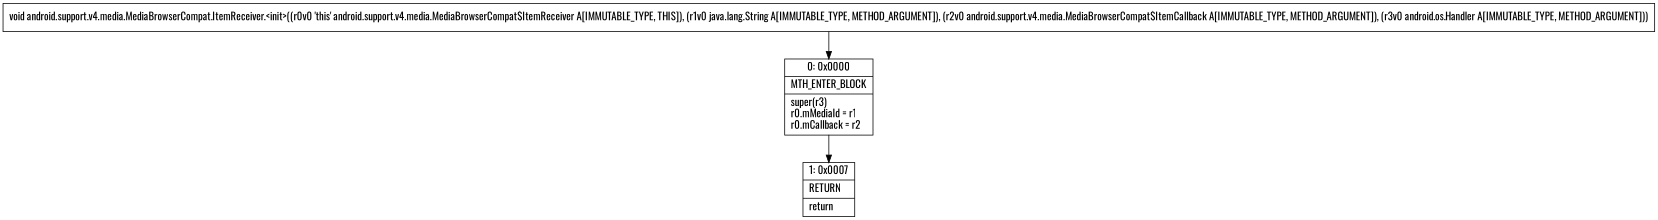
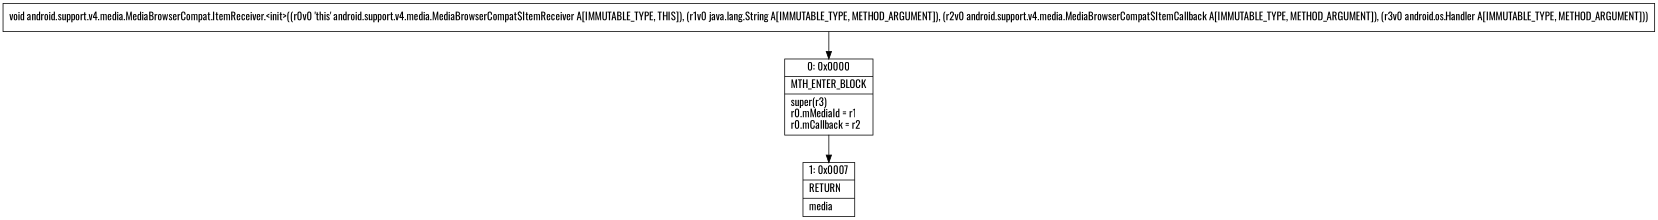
  digraph {
    fontname=Oswald
    node [shape=record fontname=Oswald]
    edge [fontname=Oswald]
    n1 [label="{0\:\ 0x0000|MTH_ENTER_BLOCK\l|super(r3)\lr0.mMediaId = r1\lr0.mCallback = r2\l}"]
-   n2 [label="{1\:\ 0x0007|RETURN\l|return\l}"]
+   n2 [label="{1\:\ 0x0007|RETURN\l|media\l}"]
    n3 [label="{void android.support.v4.media.MediaBrowserCompat.ItemReceiver.\<init\>((r0v0 'this' android.support.v4.media.MediaBrowserCompat$ItemReceiver A[IMMUTABLE_TYPE, THIS]), (r1v0 java.lang.String A[IMMUTABLE_TYPE, METHOD_ARGUMENT]), (r2v0 android.support.v4.media.MediaBrowserCompat$ItemCallback A[IMMUTABLE_TYPE, METHOD_ARGUMENT]), (r3v0 android.os.Handler A[IMMUTABLE_TYPE, METHOD_ARGUMENT])) }"]
    n1 -> n2
    n3 -> n1
  }
